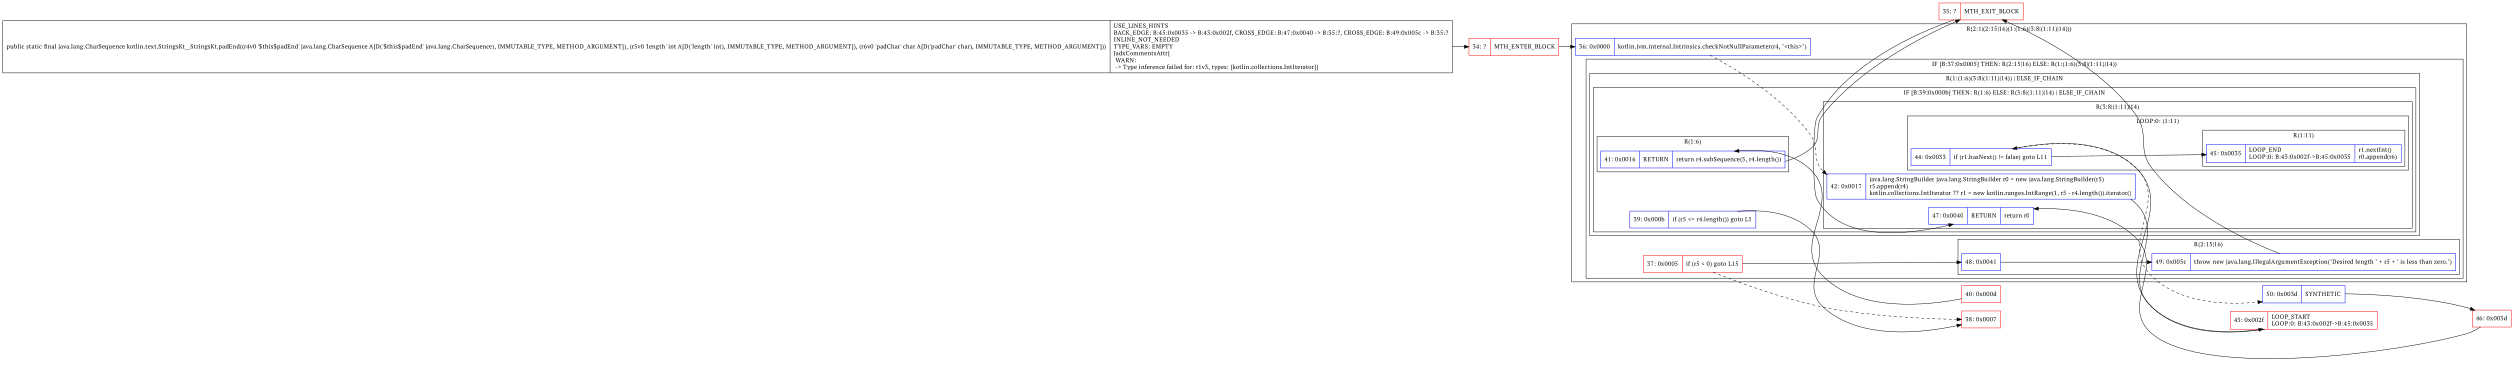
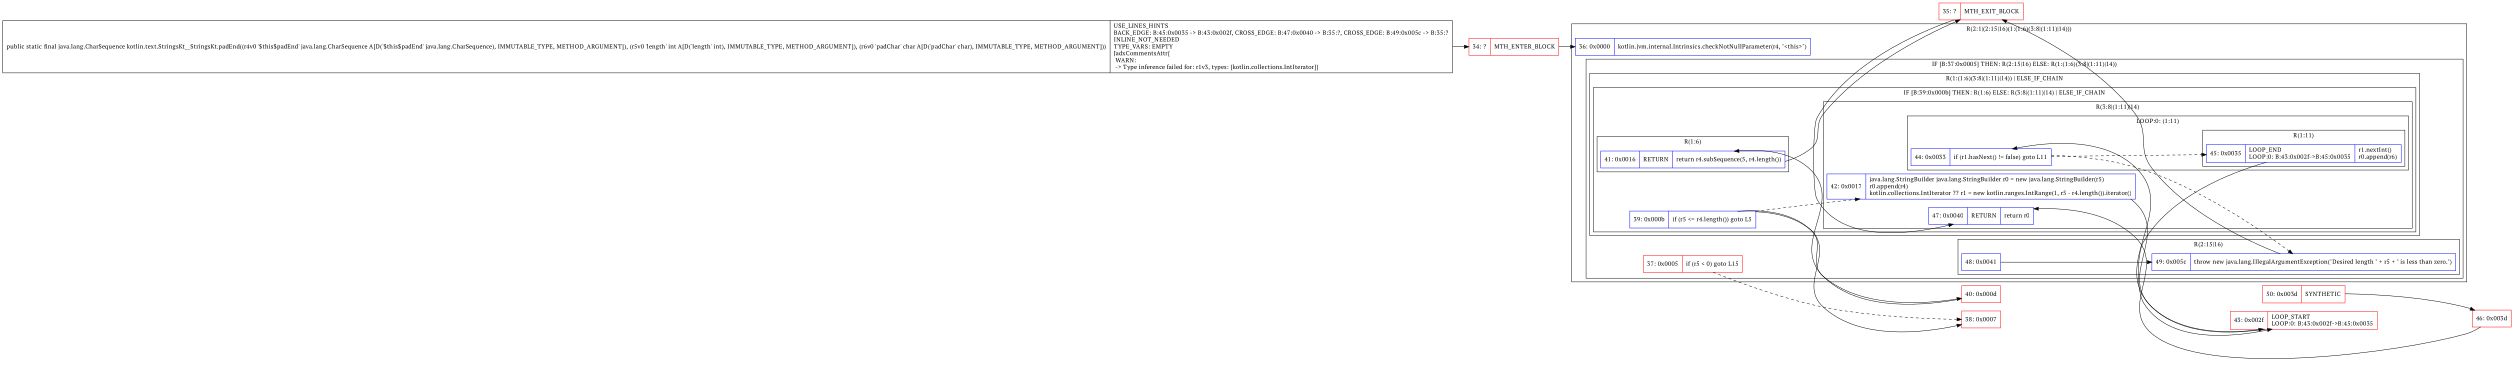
  digraph {
    fontname="PT Serif"
    rankdir=LR
    node [color=blue fontname="PT Serif" shape=record]
    edge [fontname="PT Serif"]
    n1 [label="{48\:\ 0x0041}"]
    n2 [label="{49\:\ 0x005c|throw new java.lang.IllegalArgumentException(\"Desired length \" + r5 + \" is less than zero.\")\l}"]
    n3 [label="{41\:\ 0x0016|RETURN\l|return r4.subSequence(5, r4.length())\l}"]
    n4 [label="{45\:\ 0x0035|LOOP_END\lLOOP:0: B:43:0x002f\-\>B:45:0x0035\l|r1.nextInt()\lr0.append(r6)\l}"]
    n5 [label="{44\:\ 0x0033|if (r1.hasNext() != false) goto L11\l}"]
-   n6 [label="{42\:\ 0x0017|java.lang.StringBuilder java.lang.StringBuilder r0 = new java.lang.StringBuilder(r5)\lr5.append(r4)\lkotlin.collections.IntIterator ?? r1 = new kotlin.ranges.IntRange(1, r5 \- r4.length()).iterator()\l}"]
+   n6 [label="{42\:\ 0x0017|java.lang.StringBuilder java.lang.StringBuilder r0 = new java.lang.StringBuilder(r5)\lr0.append(r4)\lkotlin.collections.IntIterator ?? r1 = new kotlin.ranges.IntRange(1, r5 \- r4.length()).iterator()\l}"]
    n7 [label="{47\:\ 0x0040|RETURN\l|return r0\l}"]
    n8 [label="{39\:\ 0x000b|if (r5 \<= r4.length()) goto L5\l}"]
    n9 [color=red label="{37\:\ 0x0005|if (r5 \< 0) goto L15\l}"]
    n10 [label="{36\:\ 0x0000|kotlin.jvm.internal.Intrinsics.checkNotNullParameter(r4, \"\<this\>\")\l}"]
    n11 [color=red label="{35\:\ ?|MTH_EXIT_BLOCK\l}"]
    n12 [color=red label="{43\:\ 0x002f|LOOP_START\lLOOP:0: B:43:0x002f\-\>B:45:0x0035\l}"]
-   n13 [label="{50\:\ 0x003d|SYNTHETIC\l}"]
+   n13 [color=red label="{50\:\ 0x003d|SYNTHETIC\l}"]
    n14 [color=red label="{38\:\ 0x0007}"]
    n15 [color=red label="{40\:\ 0x000d}"]
    n16 [color=red label="{46\:\ 0x003d}"]
    n17 [color=red label="{34\:\ ?|MTH_ENTER_BLOCK\l}"]
    n18 [label="{public static final java.lang.CharSequence kotlin.text.StringsKt__StringsKt.padEnd((r4v0 '$this$padEnd' java.lang.CharSequence A[D('$this$padEnd' java.lang.CharSequence), IMMUTABLE_TYPE, METHOD_ARGUMENT]), (r5v0 'length' int A[D('length' int), IMMUTABLE_TYPE, METHOD_ARGUMENT]), (r6v0 'padChar' char A[D('padChar' char), IMMUTABLE_TYPE, METHOD_ARGUMENT]))  | USE_LINES_HINTS\lBACK_EDGE: B:45:0x0035 \-\> B:43:0x002f, CROSS_EDGE: B:47:0x0040 \-\> B:35:?, CROSS_EDGE: B:49:0x005c \-\> B:35:?\lINLINE_NOT_NEEDED\lTYPE_VARS: EMPTY\lJadxCommentsAttr\{\l WARN: \l \-\> Type inference failed for: r1v3, types: [kotlin.collections.IntIterator]\}\l}" color=""]
    subgraph cluster_1 {
      label="R(2:1|(2:15|16)(1:(1:6)(3:8|(1:11)|14)))"
      n10
      subgraph cluster_2 {
        label="IF [B:37:0x0005] THEN: R(2:15|16) ELSE: R(1:(1:6)(3:8|(1:11)|14))"
        n9
        subgraph cluster_3 {
          label="R(2:15|16)"
          n1
          n2
        }
        subgraph cluster_4 {
          label="R(1:(1:6)(3:8|(1:11)|14)) | ELSE_IF_CHAIN\l"
          subgraph cluster_5 {
            label="IF [B:39:0x000b] THEN: R(1:6) ELSE: R(3:8|(1:11)|14) | ELSE_IF_CHAIN\l"
            n8
            subgraph cluster_6 {
              label="R(1:6)"
              n3
            }
            subgraph cluster_7 {
              label="R(3:8|(1:11)|14)"
              n6
              n7
              subgraph cluster_8 {
                label="LOOP:0: (1:11)"
                n5
                subgraph cluster_9 {
                  label="R(1:11)"
                  n4
                }
              }
            }
          }
        }
      }
    }
    n1 -> n2
    n2 -> n11
    n3 -> n11
-   n5 -> n4
-   n5 -> n13 [style=dashed]
+   n4 -> n12
+   n5 -> n4 [style=dashed]
+   n5 -> n2 [style=dashed]
    n6 -> n12
-   n10 -> n6 [style=dashed]
+   n8 -> n6 [style=dashed]
    n8 -> n14
-   n9 -> n1
+   n8 -> n15
    n9 -> n14 [style=dashed]
    n11 -> n7
    n12 -> n5
    n13 -> n16
    n15 -> n3
    n16 -> n7
    n17 -> n10
    n18 -> n17
  }
